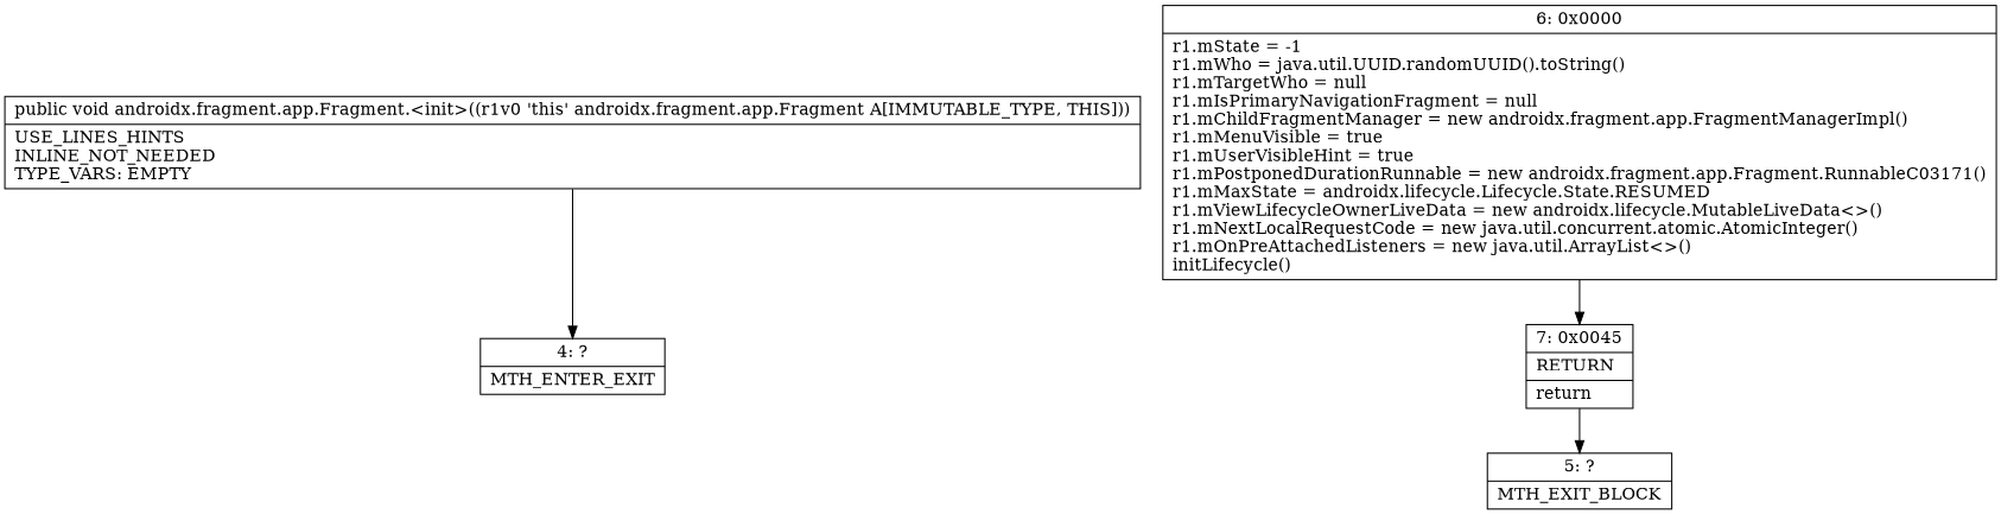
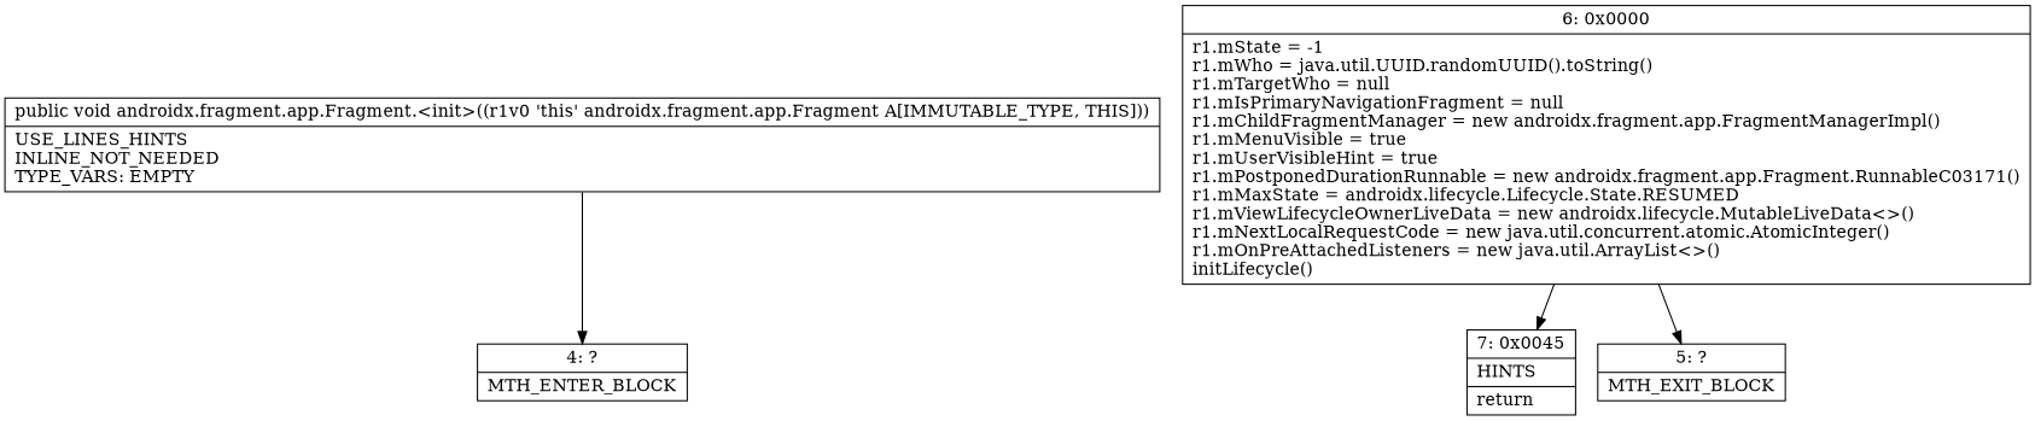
  digraph {
    node [shape=record]
-   n1 [label="{4\:\ ?|MTH_ENTER_EXIT\l}"]
+   n1 [label="{4\:\ ?|MTH_ENTER_BLOCK\l}"]
    n2 [label="{6\:\ 0x0000|r1.mState = \-1\lr1.mWho = java.util.UUID.randomUUID().toString()\lr1.mTargetWho = null\lr1.mIsPrimaryNavigationFragment = null\lr1.mChildFragmentManager = new androidx.fragment.app.FragmentManagerImpl()\lr1.mMenuVisible = true\lr1.mUserVisibleHint = true\lr1.mPostponedDurationRunnable = new androidx.fragment.app.Fragment.RunnableC03171()\lr1.mMaxState = androidx.lifecycle.Lifecycle.State.RESUMED\lr1.mViewLifecycleOwnerLiveData = new androidx.lifecycle.MutableLiveData\<\>()\lr1.mNextLocalRequestCode = new java.util.concurrent.atomic.AtomicInteger()\lr1.mOnPreAttachedListeners = new java.util.ArrayList\<\>()\linitLifecycle()\l}"]
-   n3 [label="{7\:\ 0x0045|RETURN\l|return\l}"]
+   n3 [label="{7\:\ 0x0045|HINTS\l|return\l}"]
    n4 [label="{5\:\ ?|MTH_EXIT_BLOCK\l}"]
    n5 [label="{public void androidx.fragment.app.Fragment.\<init\>((r1v0 'this' androidx.fragment.app.Fragment A[IMMUTABLE_TYPE, THIS]))  | USE_LINES_HINTS\lINLINE_NOT_NEEDED\lTYPE_VARS: EMPTY\l}"]
    n2 -> n3
-   n3 -> n4
+   n2 -> n4
    n5 -> n1
  }
